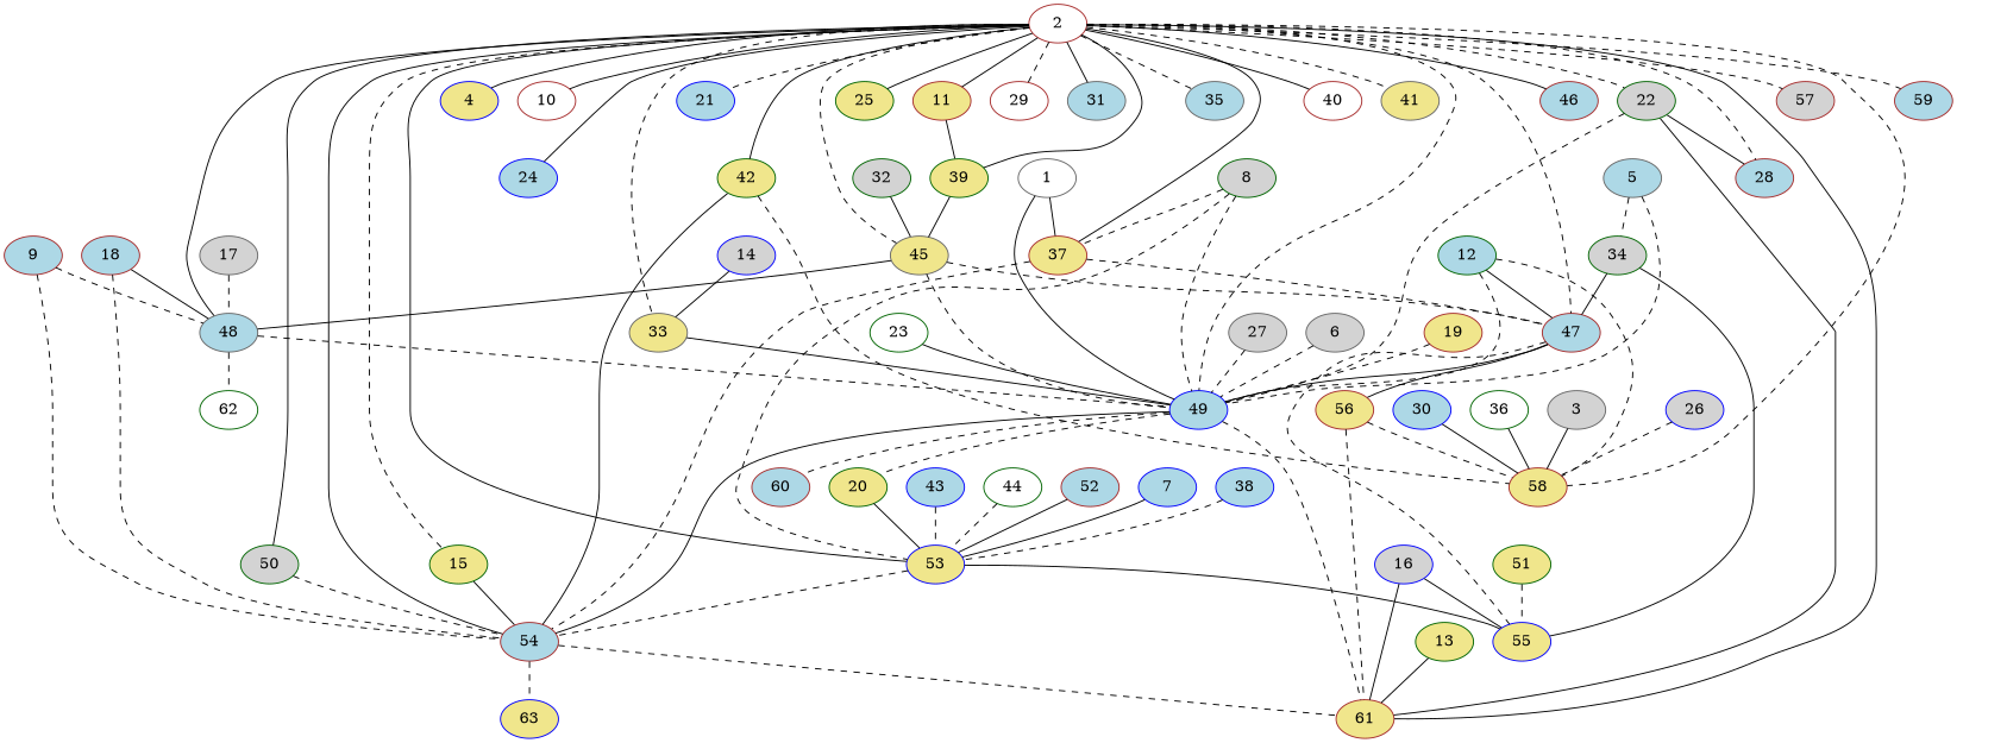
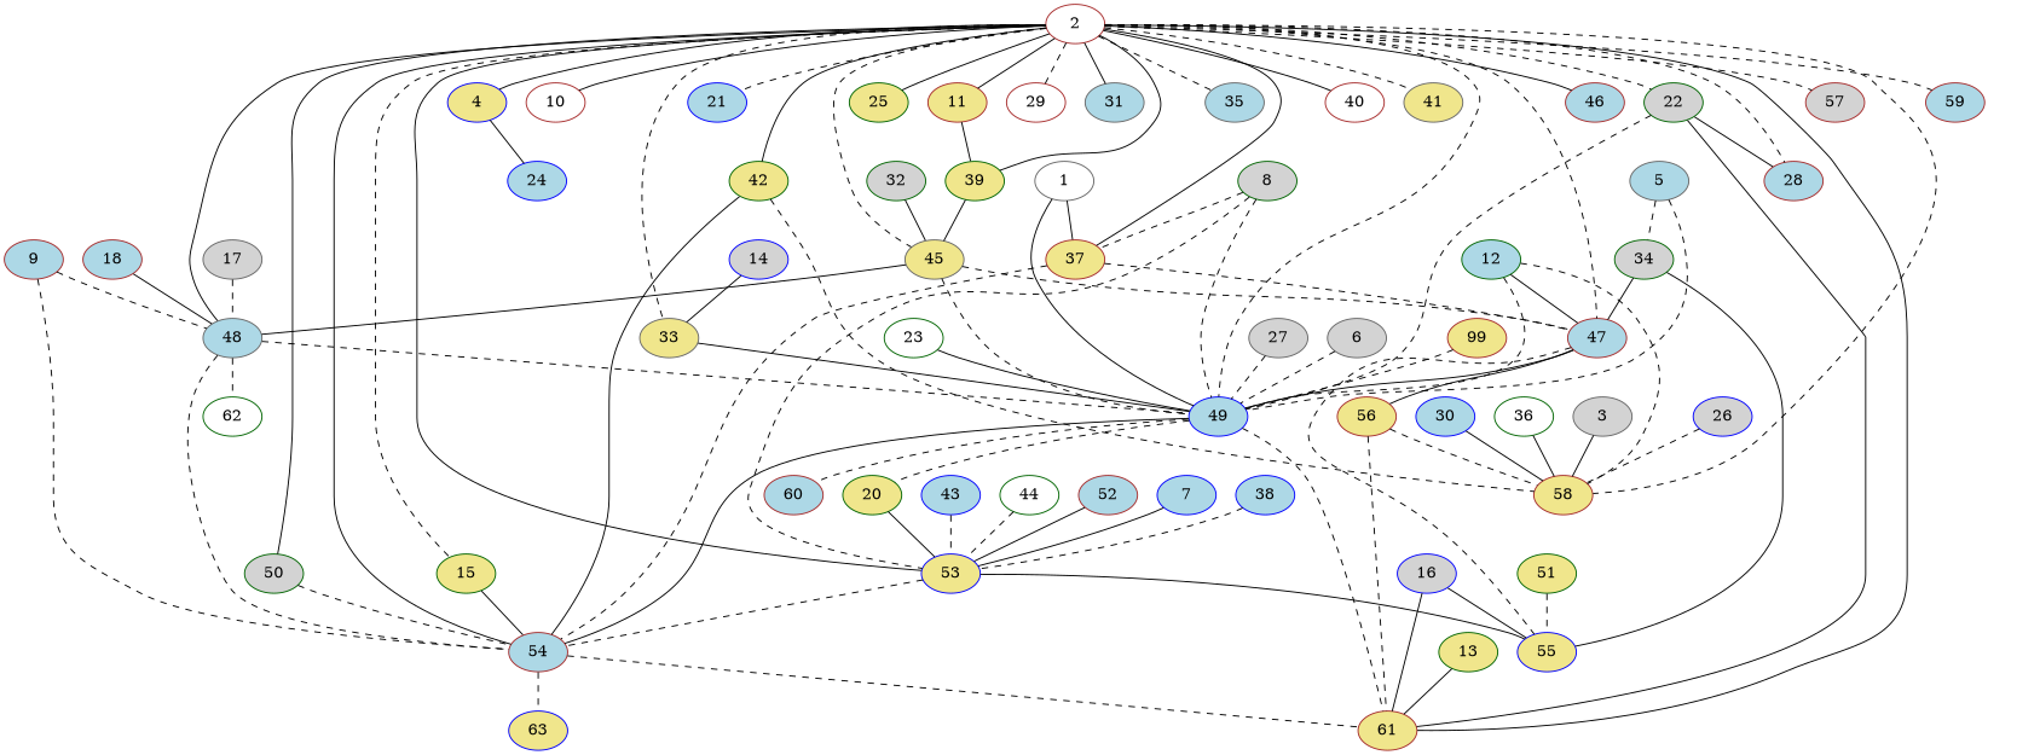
  graph {
    node [color=brown fillcolor=lightblue style=filled]
    edge [style=dashed weight=1.0]
    1 [color=gray40 fillcolor=white]
    37 [fillcolor=khaki]
    49 [color=blue]
    47
    54
    61 [fillcolor=khaki]
    20 [color=darkgreen fillcolor=khaki]
    60
    2 [fillcolor=white]
    4 [color=blue fillcolor=khaki]
    10 [fillcolor=white]
    11 [fillcolor=khaki]
    15 [color=darkgreen fillcolor=khaki]
    21 [color=blue]
    22 [color=darkgreen fillcolor=lightgrey]
    24 [color=blue]
    25 [color=darkgreen fillcolor=khaki]
    28
    29 [fillcolor=white]
    31 [color=gray40]
    33 [color=gray40 fillcolor=khaki]
    35 [color=gray40]
    39 [color=darkgreen fillcolor=khaki]
    40 [fillcolor=white]
    41 [color=gray40 fillcolor=khaki]
    42 [color=darkgreen fillcolor=khaki]
    45 [color=gray40 fillcolor=khaki]
    46
    48 [color=gray40]
    50 [color=darkgreen fillcolor=lightgrey]
    53 [color=blue fillcolor=khaki]
    57 [fillcolor=lightgrey]
    58 [fillcolor=khaki]
    59
    55 [color=blue fillcolor=khaki]
    56 [fillcolor=khaki]
    62 [color=darkgreen fillcolor=white]
    63 [color=blue fillcolor=khaki]
    3 [color=gray40 fillcolor=lightgrey]
    5 [color=gray40]
    34 [color=darkgreen fillcolor=lightgrey]
    6 [color=gray40 fillcolor=lightgrey]
    7 [color=blue]
    8 [color=darkgreen fillcolor=lightgrey]
    9
    12 [color=darkgreen]
    13 [color=darkgreen fillcolor=khaki]
    14 [color=blue fillcolor=lightgrey]
    16 [color=blue fillcolor=lightgrey]
    17 [color=gray40 fillcolor=lightgrey]
    18
-   19 [fillcolor=khaki]
+   19 [fillcolor=khaki label=99]
    23 [color=darkgreen fillcolor=white]
    26 [color=blue fillcolor=lightgrey]
    27 [color=gray40 fillcolor=lightgrey]
    30 [color=blue]
    32 [color=darkgreen fillcolor=lightgrey]
    36 [color=darkgreen fillcolor=white]
    38 [color=blue]
    43 [color=blue]
    44 [color=darkgreen fillcolor=white]
    51 [color=darkgreen fillcolor=khaki]
    52
    1 -- 37 [style=solid]
    1 -- 49 [style=solid]
    37 -- 47 [weight=2.0]
    37 -- 54
    49 -- 54 [style=solid weight=2.0]
    49 -- 61 [weight=2.0]
    49 -- 20
    49 -- 60
    47 -- 49 [style=solid weight=2.0]
    47 -- 55 [weight=2.0]
    47 -- 56 [style=solid]
    54 -- 61
    54 -- 63
    20 -- 53 [style=solid]
    2 -- 37 [style=solid]
    2 -- 49 [weight=2.0]
    2 -- 47
    2 -- 54 [style=solid weight=2.0]
    2 -- 61 [style=solid]
    2 -- 4 [style=solid]
    2 -- 10 [style=solid]
    2 -- 11 [style=solid]
    2 -- 15
    2 -- 21
    2 -- 22 [weight=2.0]
-   2 -- 24 [style=solid]
+   4 -- 24 [style=solid]
    2 -- 25 [style=solid]
    2 -- 28
    2 -- 29
    2 -- 31 [style=solid]
    2 -- 33
    2 -- 35
    2 -- 39 [style=solid]
    2 -- 40 [style=solid]
    2 -- 41
    2 -- 42 [style=solid weight=2.0]
    2 -- 45
    2 -- 46 [style=solid]
    2 -- 48 [style=solid]
    2 -- 50 [style=solid]
    2 -- 53 [style=solid]
    2 -- 57
    2 -- 58
    2 -- 59
    11 -- 39 [style=solid]
    15 -- 54 [style=solid]
    22 -- 49
    22 -- 61 [style=solid]
    22 -- 28 [style=solid]
    33 -- 49 [style=solid weight=2.0]
    39 -- 45 [style=solid]
    42 -- 54 [style=solid]
    42 -- 58
    45 -- 49
    45 -- 47
    45 -- 48 [style=solid]
    48 -- 49
-   18 -- 54
+   48 -- 54
    48 -- 62
    50 -- 54
    53 -- 54 [weight=2.0]
    53 -- 55 [style=solid]
    56 -- 61
    56 -- 58
    3 -- 58 [style=solid]
    5 -- 49
    5 -- 34
    34 -- 47 [style=solid]
    34 -- 55 [style=solid]
    6 -- 49
    7 -- 53 [style=solid]
    8 -- 37
    8 -- 49
    8 -- 53
    9 -- 54
    9 -- 48
    12 -- 49
    12 -- 47 [style=solid]
    12 -- 58
    13 -- 61 [style=solid]
    14 -- 33 [style=solid]
    16 -- 61 [style=solid]
    16 -- 55 [style=solid]
    17 -- 48
    18 -- 48 [style=solid]
    19 -- 49
    23 -- 49 [style=solid]
    26 -- 58
    27 -- 49
    30 -- 58 [style=solid]
    32 -- 45 [style=solid]
    36 -- 58 [style=solid]
    38 -- 53
    43 -- 53
    44 -- 53
    51 -- 55
    52 -- 53 [style=solid]
  }
